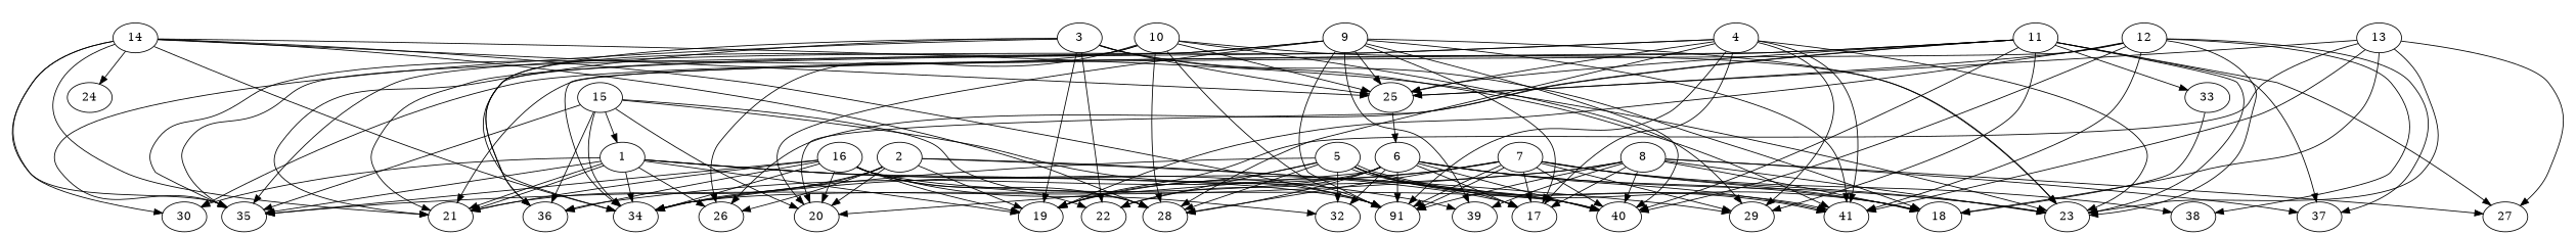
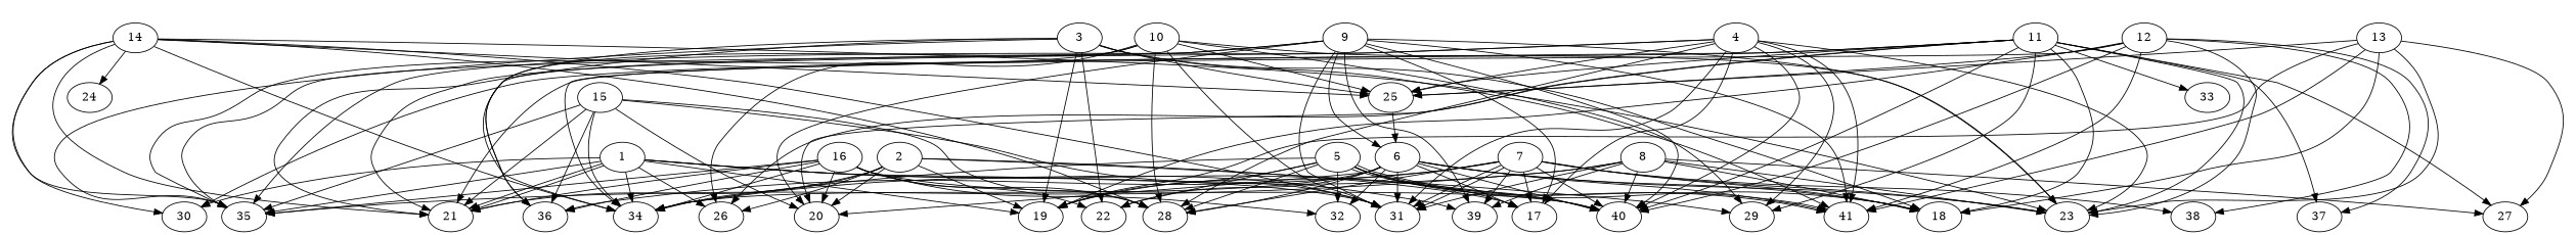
  digraph {
    node [alpha=0.04]
    1 [expect_size=1555717982277707520]
    19 [expect_size=205897458717347872]
    21 [alpha=0.07 expect_size=225821644610508576]
    26 [alpha=0.10 expect_size=5964239973360188]
    30 [alpha=0.07 expect_size=277774238515382452224]
-   31 [alpha=0.13 expect_size=9038902312633892864 label=91]
+   31 [alpha=0.13 expect_size=9038902312633892864]
    34 [alpha=0.01 expect_size=234166779945267168]
    35 [alpha=0.09 expect_size=97759596188882960384]
    39 [alpha=0.17 expect_size=398961437732960576]
    40 [expect_size=263052009196380032]
    2 [expect_size=674988549362767888384]
    17 [alpha=0.12 expect_size=19374381902935712]
    20 [alpha=0.11 expect_size=10218888448966656000]
    29 [alpha=0.10 expect_size=18481810568695776]
    3 [alpha=0.10 expect_size=2738902747834734]
    18 [alpha=0.18 expect_size=34364022143869688]
    22 [alpha=0.03 expect_size=1670815292588032000]
    25 [alpha=0.05 expect_size=10681329941095192]
    41 [expect_size=1581650549338094080]
    6 [alpha=0.15 expect_size=767882477107104710656]
    4 [alpha=0.03 expect_size=1722852875370553600]
    23 [alpha=0.01 expect_size=1617155924804927225856]
    28 [alpha=0.07 expect_size=15232437059584000000]
    5 [alpha=0.07 expect_size=11626777277870742]
    32 [alpha=0.16 expect_size=54925242618133610496]
    7 [alpha=0.16 expect_size=348276571520557248]
    36 [alpha=0.03 expect_size=7933050191041346]
    38 [alpha=0.12 expect_size=427658011727395008]
    8 [alpha=0.20 expect_size=105292702198792192000]
    27 [alpha=0.15 expect_size=5866820948755011]
    37 [alpha=0.10 expect_size=4123358826650927104]
    9 [alpha=0.08 expect_size=1154908763119574581248]
    10 [alpha=0.07 expect_size=14911703203893868]
    11 [alpha=0.00 expect_size=1688169363272679]
    33 [alpha=0.19 expect_size=1081786898279206784]
    12 [alpha=0.14 expect_size=1104037949990716416]
    13 [alpha=0.02 expect_size=4333504188949248]
    14 [alpha=0.19 expect_size=12691576283201536000]
    24 [expect_size=1144484691624745344]
    15 [alpha=0.09 expect_size=42607656268259864]
    16 [alpha=0.19 expect_size=23595264458797088768]
    1 -> 19
    1 -> 21
    1 -> 21
    1 -> 26
    1 -> 30
    1 -> 31
    1 -> 34
    1 -> 35
    1 -> 39
    1 -> 40
    2 -> 19
    2 -> 21
    2 -> 26
    2 -> 34
    2 -> 17
    2 -> 20
    2 -> 29
    3 -> 19
    3 -> 21
    3 -> 34
    3 -> 35
    3 -> 18
    3 -> 22
    3 -> 25
    3 -> 41
    25 -> 6
    6 -> 31
    6 -> 34
    6 -> 40
    6 -> 17
    6 -> 20
    6 -> 18
    6 -> 22
    6 -> 41
    6 -> 23
    6 -> 28
    6 -> 32
    4 -> 21
    4 -> 31
    4 -> 35
+   4 -> 40
    4 -> 17
    4 -> 29
    4 -> 25
    4 -> 41
    4 -> 23
    4 -> 28
    5 -> 19
    5 -> 34
    5 -> 40
    5 -> 17
    5 -> 18
    5 -> 22
    5 -> 41
    5 -> 41
    5 -> 28
    5 -> 32
    7 -> 19
    7 -> 31
    7 -> 31
    7 -> 40
    7 -> 17
-   7 -> 29
+   7 -> 39
    7 -> 18
    7 -> 23
    7 -> 28
    7 -> 36
    7 -> 38
    8 -> 31
    8 -> 34
    8 -> 35
    8 -> 39
    8 -> 40
-   8 -> 17
    8 -> 18
    8 -> 23
    8 -> 27
-   8 -> 37
    9 -> 31
    9 -> 35
    9 -> 39
    9 -> 40
    9 -> 17
    9 -> 20
-   9 -> 25
+   9 -> 6
    9 -> 41
    9 -> 23
    9 -> 36
    10 -> 26
    10 -> 31
    10 -> 35
    10 -> 29
    10 -> 25
    10 -> 23
    10 -> 28
    10 -> 36
    11 -> 26
    11 -> 30
    11 -> 34
    11 -> 40
    11 -> 20
    11 -> 29
-   33 -> 18
+   11 -> 18
    11 -> 25
    11 -> 23
    11 -> 27
    11 -> 37
    11 -> 33
    12 -> 19
    12 -> 21
    12 -> 40
    12 -> 25
    12 -> 41
    12 -> 23
    12 -> 38
    12 -> 37
    13 -> 19
    13 -> 18
    13 -> 25
    13 -> 41
    13 -> 23
    13 -> 27
    14 -> 21
    14 -> 30
    14 -> 31
    14 -> 34
    14 -> 35
    14 -> 25
    14 -> 23
    14 -> 28
    14 -> 24
-   15 -> 1
+   15 -> 21
    15 -> 31
    15 -> 34
    15 -> 35
    15 -> 20
    15 -> 28
    15 -> 36
-   16 -> 19
    16 -> 21
    16 -> 34
    16 -> 35
    16 -> 40
    16 -> 20
    16 -> 22
    16 -> 28
    16 -> 32
    16 -> 36
  }
